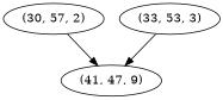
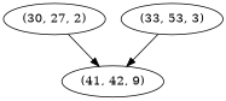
  digraph {
-   "(30, 57, 2)"
-   "(41, 47, 9)"
+   "(30, 57, 2)" [label="(30, 27, 2)"]
+   "(41, 47, 9)" [label="(41, 42, 9)"]
    "(33, 53, 3)"
    "(30, 57, 2)" -> "(41, 47, 9)"
    "(33, 53, 3)" -> "(41, 47, 9)"
  }
